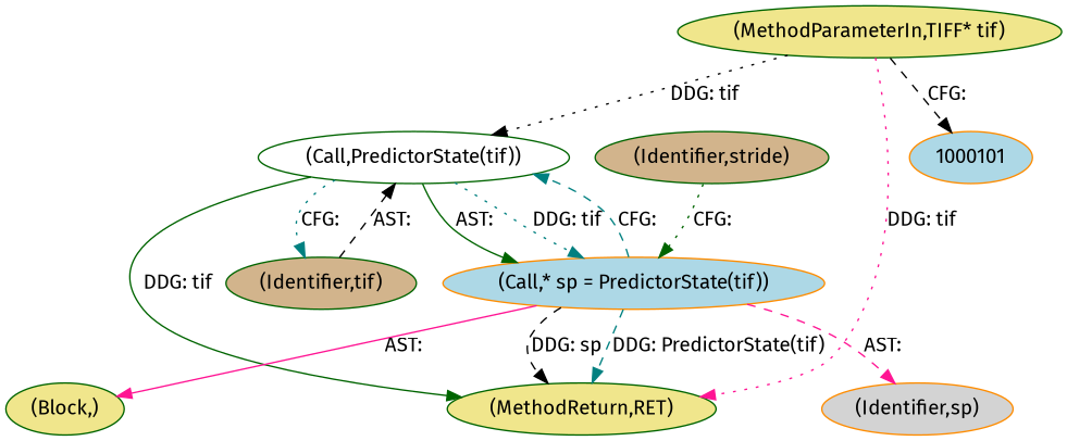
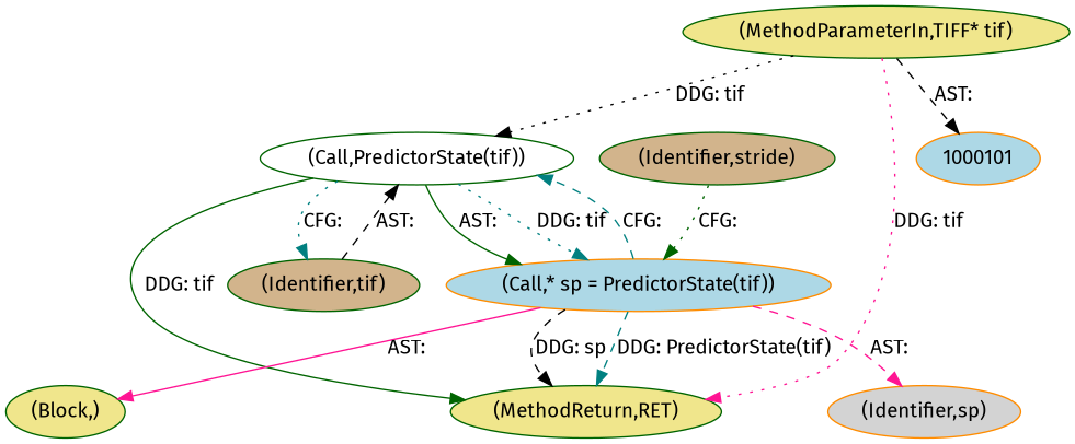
  digraph {
    fontname="Fira Sans"
    node [color=darkgreen fillcolor=khaki fontname="Fira Sans" style=filled]
    edge [color=black fontname="Fira Sans" style=dashed]
    n1 [label="(MethodParameterIn,TIFF* tif)"]
    n2 [fillcolor=white label="(Call,PredictorState(tif))"]
    n3 [label="(MethodReturn,RET)"]
    1000101 [color=darkorange fillcolor=lightblue]
    n5 [color=darkorange fillcolor=lightblue label="(Call,* sp = PredictorState(tif))"]
    n6 [fillcolor=tan label="(Identifier,tif)"]
    n7 [label="(Block,)"]
    n8 [color=darkorange fillcolor=lightgrey label="(Identifier,sp)"]
    n9 [fillcolor=tan label="(Identifier,stride)"]
    n1 -> n2 [label="DDG: tif" style=dotted]
    n1 -> n3 [color=deeppink label="DDG: tif" style=dotted]
-   n1 -> 1000101 [label="CFG: "]
+   n1 -> 1000101 [label="AST: "]
    n2 -> n3 [color=darkgreen label="DDG: tif" style=solid]
    n2 -> n5 [color=darkgreen label="AST: " style=solid]
    n2 -> n5 [color=teal label="DDG: tif" style=dotted]
    n2 -> n6 [color=teal label="CFG: " style=dotted]
    n5 -> n2 [color=teal label="CFG: "]
    n5 -> n3 [label="DDG: sp"]
    n5 -> n3 [color=teal label="DDG: PredictorState(tif)"]
    n5 -> n7 [color=deeppink label="AST: " style=solid]
    n5 -> n8 [color=deeppink label="AST: "]
    n6 -> n2 [label="AST: "]
    n9 -> n5 [color=darkgreen label="CFG: " style=dotted]
  }
